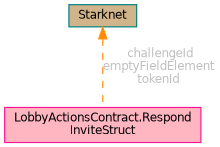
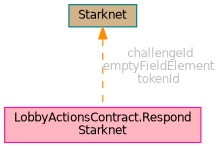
  digraph {
    node [fontname=Helvetica fontsize=10 shape=box style=filled]
-   n1 [color=deeppink fillcolor=lightpink fontcolor=black height=0.2 label="LobbyActionsContract.Respond\lInviteStruct" width=0.4]
+   n1 [color=deeppink fillcolor=lightpink fontcolor=black height=0.2 label="LobbyActionsContract.Respond\lStarknet" width=0.4]
    n2 [color=teal fillcolor=tan height=0.2 label=Starknet width=0.4]
    n2 -> n1 [color=darkorange dir=back fontcolor=grey fontname=Helvetica fontsize=10 label=" challengeId\nemptyFieldElement\ntokenId" labelfontname=Helvetica labelfontsize=10 style=dashed]
  }
